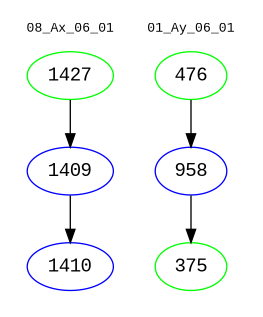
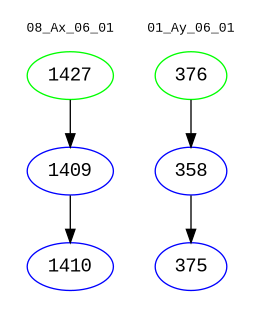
  digraph {
    fontname="Liberation Mono"
    node [color=green fontname="Liberation Mono"]
    edge [color=black fontname="Liberation Mono"]
    n1 [label=1427]
    n2 [color=blue label=1409]
    n3 [color=blue label=1410]
-   n4 [label=476]
-   n5 [color=blue label=958]
-   n6 [label=375]
+   n4 [label=376]
+   n5 [color=blue label=358]
+   n6 [color=blue label=375]
    subgraph cluster_1 {
      color=white
      fontsize=10
      label="08_Ax_06_01"
      n1
      n2
      n3
    }
    subgraph cluster_2 {
      color=white
      fontsize=10
      label="01_Ay_06_01"
      n4
      n5
      n6
    }
    n1 -> n2
    n2 -> n3
    n4 -> n5
    n5 -> n6
  }
